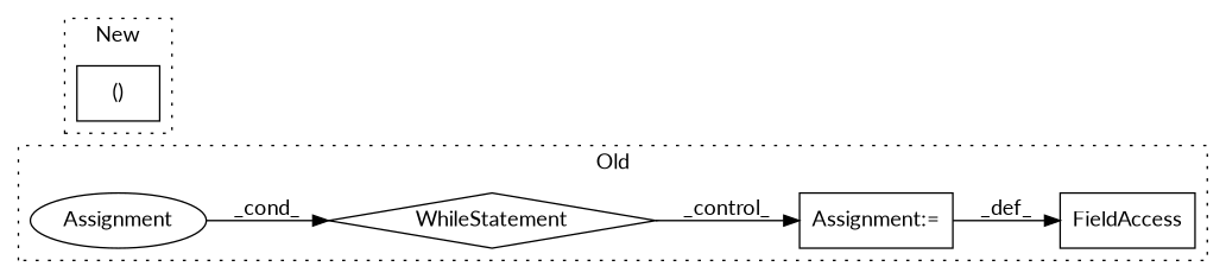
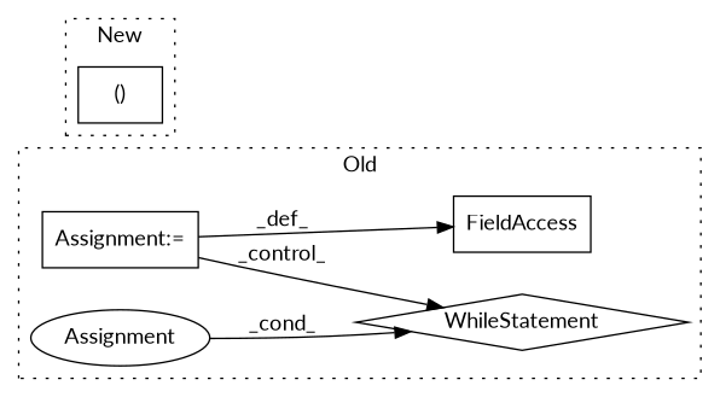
  digraph {
    fontname=Lato
    rankdir=LR
    node [fontname=Lato shape=box]
    edge [fontname=Lato]
    n1 [a=61 l="7,2" label=WhileStatement s="2390,2511" shape=diamond]
    n2 [a=7 l=2 label="Assignment:=" s=2532]
    n3 [a=22 l=11 label=FieldAccess s=2521]
    n4 [a=42 label=Assignment shape=ellipse]
    n5 [a=106 l=44 label="()" s=2038]
    subgraph cluster_1 {
      label=Old
      style=dotted
      n1
      n2
      n3
      n4
    }
    subgraph cluster_2 {
      label=New
      style=dotted
      n5
    }
-   n1 -> n2 [label=_control_]
+   n2 -> n1 [label=_control_]
    n2 -> n3 [label=_def_]
    n4 -> n1 [label=_cond_]
  }
